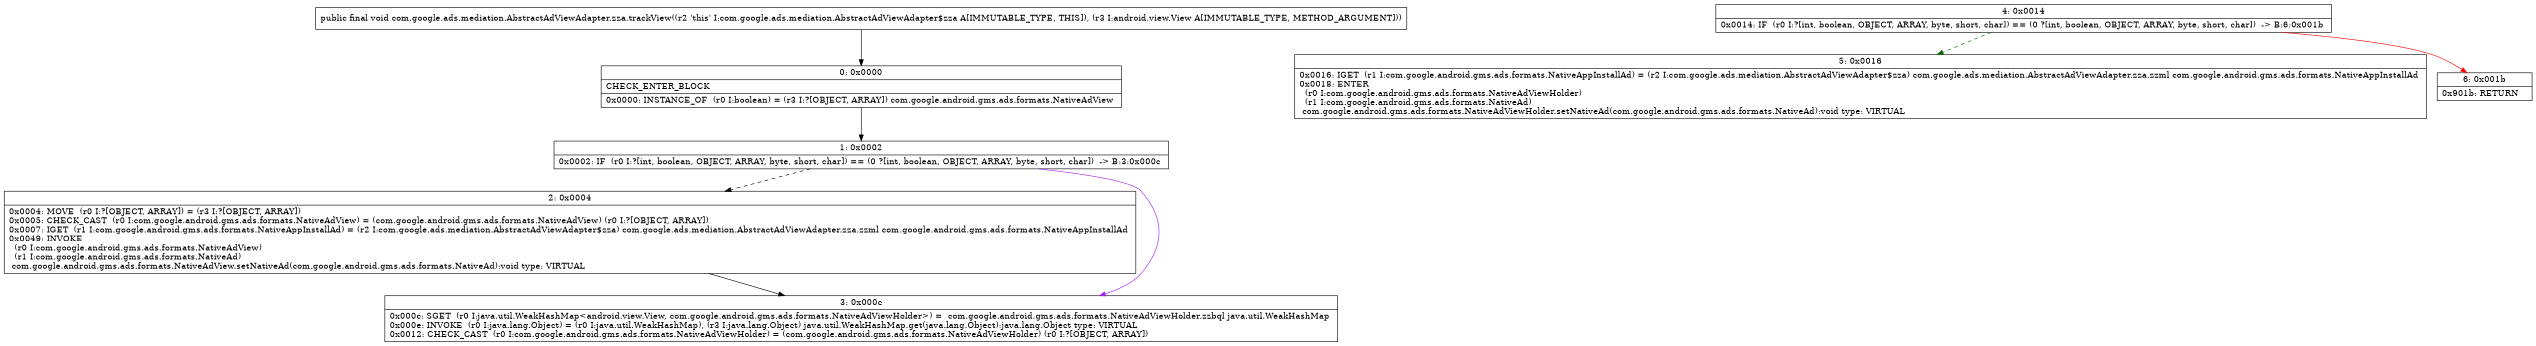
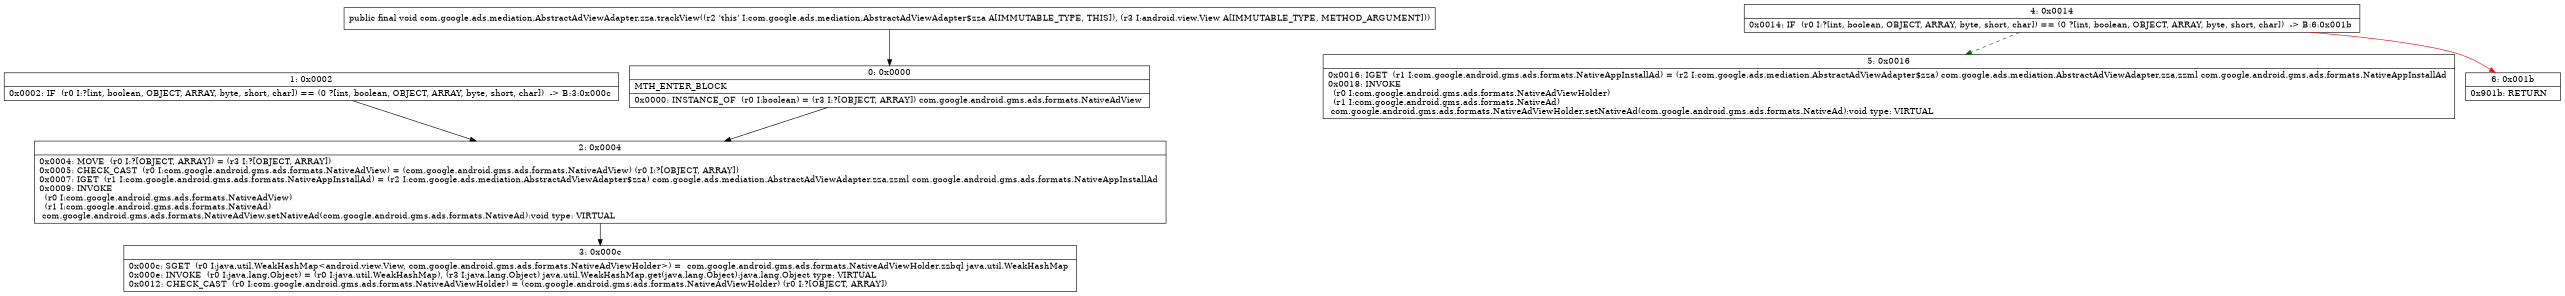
  digraph {
    node [shape=record]
    edge [color=black]
-   n1 [label="{0\:\ 0x0000|CHECK_ENTER_BLOCK\l|0x0000: INSTANCE_OF  (r0 I:boolean) = (r3 I:?[OBJECT, ARRAY]) com.google.android.gms.ads.formats.NativeAdView \l}"]
+   n1 [label="{0\:\ 0x0000|MTH_ENTER_BLOCK\l|0x0000: INSTANCE_OF  (r0 I:boolean) = (r3 I:?[OBJECT, ARRAY]) com.google.android.gms.ads.formats.NativeAdView \l}"]
    n2 [label="{1\:\ 0x0002|0x0002: IF  (r0 I:?[int, boolean, OBJECT, ARRAY, byte, short, char]) == (0 ?[int, boolean, OBJECT, ARRAY, byte, short, char])  \-\> B:3:0x000c \l}"]
-   n3 [label="{2\:\ 0x0004|0x0004: MOVE  (r0 I:?[OBJECT, ARRAY]) = (r3 I:?[OBJECT, ARRAY]) \l0x0005: CHECK_CAST  (r0 I:com.google.android.gms.ads.formats.NativeAdView) = (com.google.android.gms.ads.formats.NativeAdView) (r0 I:?[OBJECT, ARRAY]) \l0x0007: IGET  (r1 I:com.google.android.gms.ads.formats.NativeAppInstallAd) = (r2 I:com.google.ads.mediation.AbstractAdViewAdapter$zza) com.google.ads.mediation.AbstractAdViewAdapter.zza.zzml com.google.android.gms.ads.formats.NativeAppInstallAd \l0x0049: INVOKE  \l  (r0 I:com.google.android.gms.ads.formats.NativeAdView)\l  (r1 I:com.google.android.gms.ads.formats.NativeAd)\l com.google.android.gms.ads.formats.NativeAdView.setNativeAd(com.google.android.gms.ads.formats.NativeAd):void type: VIRTUAL \l}"]
+   n3 [label="{2\:\ 0x0004|0x0004: MOVE  (r0 I:?[OBJECT, ARRAY]) = (r3 I:?[OBJECT, ARRAY]) \l0x0005: CHECK_CAST  (r0 I:com.google.android.gms.ads.formats.NativeAdView) = (com.google.android.gms.ads.formats.NativeAdView) (r0 I:?[OBJECT, ARRAY]) \l0x0007: IGET  (r1 I:com.google.android.gms.ads.formats.NativeAppInstallAd) = (r2 I:com.google.ads.mediation.AbstractAdViewAdapter$zza) com.google.ads.mediation.AbstractAdViewAdapter.zza.zzml com.google.android.gms.ads.formats.NativeAppInstallAd \l0x0009: INVOKE  \l  (r0 I:com.google.android.gms.ads.formats.NativeAdView)\l  (r1 I:com.google.android.gms.ads.formats.NativeAd)\l com.google.android.gms.ads.formats.NativeAdView.setNativeAd(com.google.android.gms.ads.formats.NativeAd):void type: VIRTUAL \l}"]
    n4 [label="{3\:\ 0x000c|0x000c: SGET  (r0 I:java.util.WeakHashMap\<android.view.View, com.google.android.gms.ads.formats.NativeAdViewHolder\>) =  com.google.android.gms.ads.formats.NativeAdViewHolder.zzbql java.util.WeakHashMap \l0x000e: INVOKE  (r0 I:java.lang.Object) = (r0 I:java.util.WeakHashMap), (r3 I:java.lang.Object) java.util.WeakHashMap.get(java.lang.Object):java.lang.Object type: VIRTUAL \l0x0012: CHECK_CAST  (r0 I:com.google.android.gms.ads.formats.NativeAdViewHolder) = (com.google.android.gms.ads.formats.NativeAdViewHolder) (r0 I:?[OBJECT, ARRAY]) \l}"]
    n5 [label="{4\:\ 0x0014|0x0014: IF  (r0 I:?[int, boolean, OBJECT, ARRAY, byte, short, char]) == (0 ?[int, boolean, OBJECT, ARRAY, byte, short, char])  \-\> B:6:0x001b \l}"]
-   n6 [label="{5\:\ 0x0016|0x0016: IGET  (r1 I:com.google.android.gms.ads.formats.NativeAppInstallAd) = (r2 I:com.google.ads.mediation.AbstractAdViewAdapter$zza) com.google.ads.mediation.AbstractAdViewAdapter.zza.zzml com.google.android.gms.ads.formats.NativeAppInstallAd \l0x0018: ENTER  \l  (r0 I:com.google.android.gms.ads.formats.NativeAdViewHolder)\l  (r1 I:com.google.android.gms.ads.formats.NativeAd)\l com.google.android.gms.ads.formats.NativeAdViewHolder.setNativeAd(com.google.android.gms.ads.formats.NativeAd):void type: VIRTUAL \l}"]
+   n6 [label="{5\:\ 0x0016|0x0016: IGET  (r1 I:com.google.android.gms.ads.formats.NativeAppInstallAd) = (r2 I:com.google.ads.mediation.AbstractAdViewAdapter$zza) com.google.ads.mediation.AbstractAdViewAdapter.zza.zzml com.google.android.gms.ads.formats.NativeAppInstallAd \l0x0018: INVOKE  \l  (r0 I:com.google.android.gms.ads.formats.NativeAdViewHolder)\l  (r1 I:com.google.android.gms.ads.formats.NativeAd)\l com.google.android.gms.ads.formats.NativeAdViewHolder.setNativeAd(com.google.android.gms.ads.formats.NativeAd):void type: VIRTUAL \l}"]
    n7 [label="{6\:\ 0x001b|0x901b: RETURN   \l}"]
    n8 [label="{public final void com.google.ads.mediation.AbstractAdViewAdapter.zza.trackView((r2 'this' I:com.google.ads.mediation.AbstractAdViewAdapter$zza A[IMMUTABLE_TYPE, THIS]), (r3 I:android.view.View A[IMMUTABLE_TYPE, METHOD_ARGUMENT])) }"]
-   n1 -> n2
-   n2 -> n3 [style=dashed]
-   n2 -> n4 [color=purple]
+   n1 -> n3
+   n2 -> n3 [style=solid]
    n3 -> n4
    n5 -> n6 [color=darkgreen style=dashed]
    n5 -> n7 [color=red]
    n8 -> n1
  }
